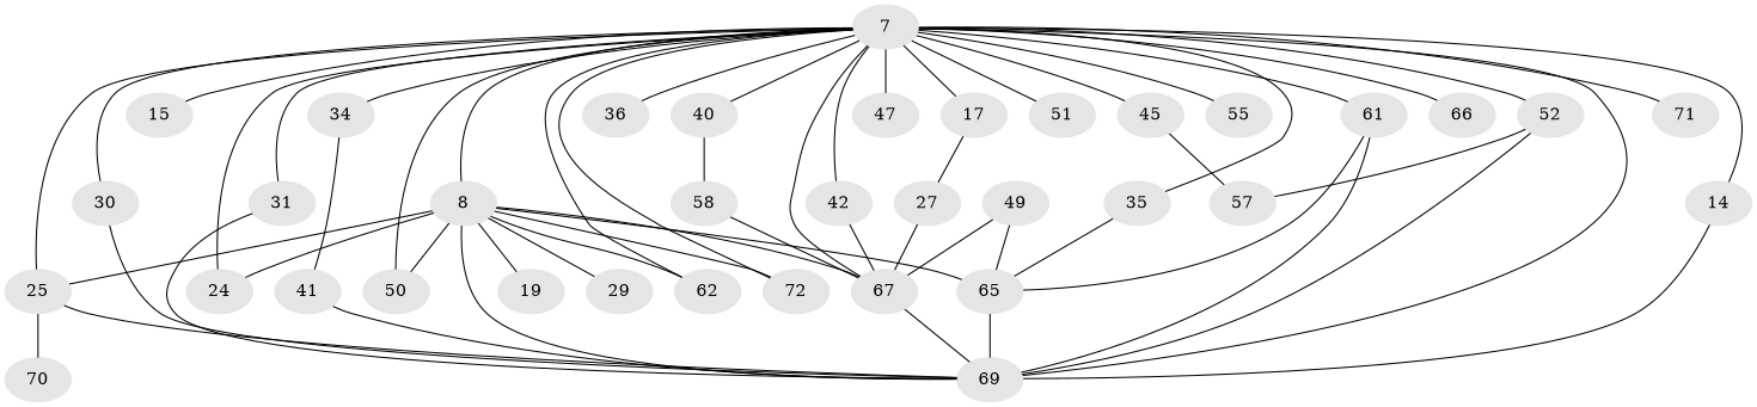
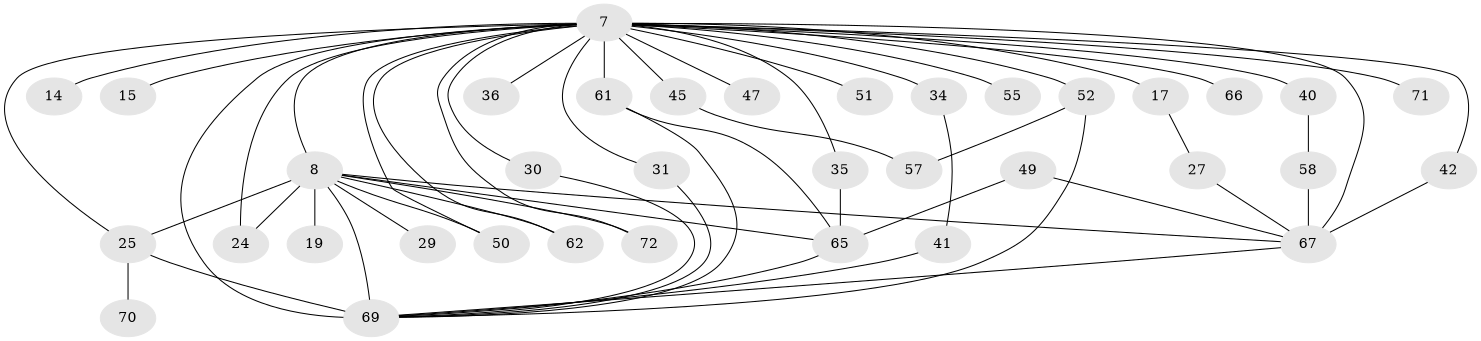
  graph {
    node [color=gray90 style=filled]
    7 [super="+1+3"]
    8 [super="+5"]
    14
    15
    17
    24
    25 [super="+18"]
    30
    31
    34
    35
    36
    40 [super="+21+11"]
    42
    45 [super="+23"]
    47
    50
    51
    52 [super="+48+32"]
    55 [super="+13"]
    61 [super="+33+59"]
    62 [super="+46"]
    66
    67 [super="+44+10"]
    69 [super="+68+60+38+64"]
    71
    72
    19
    29 [super="+26"]
    65 [super="+22+20+63"]
    27
    70
    41
    58
    57
    49
    7 -- 8 [weight=8]
    7 -- 14
    7 -- 15 [weight=2]
    7 -- 17 [weight=2]
    7 -- 24
    7 -- 25
    7 -- 30
    7 -- 31
    7 -- 34 [weight=2]
    7 -- 35
    7 -- 36 [weight=2]
    7 -- 40 [weight=3]
    7 -- 42
    7 -- 45 [weight=3]
    7 -- 47 [weight=2]
    7 -- 50
    7 -- 51
    7 -- 52 [weight=3]
    7 -- 55 [weight=3]
    7 -- 61 [weight=4]
    7 -- 62
    7 -- 66 [weight=2]
    7 -- 67 [weight=10]
    7 -- 69 [weight=13]
    7 -- 71 [weight=2]
    7 -- 72
    8 -- 24
    8 -- 25
    8 -- 50
    8 -- 62 [weight=2]
    8 -- 67 [weight=4]
    8 -- 69 [weight=6]
    8 -- 72
    8 -- 19 [weight=2]
    8 -- 29 [weight=2]
    8 -- 65 [weight=4]
-   14 -- 69
    17 -- 27
    25 -- 69 [weight=2]
    25 -- 70
    30 -- 69
    31 -- 69
    34 -- 41
    35 -- 65
    40 -- 58
    42 -- 67
    45 -- 57
    52 -- 69
    52 -- 57
    61 -- 69
    61 -- 65 [weight=2]
    67 -- 69 [weight=5]
    65 -- 69 [weight=4]
    27 -- 67
    41 -- 69
    58 -- 67
    49 -- 67
    49 -- 65
  }
